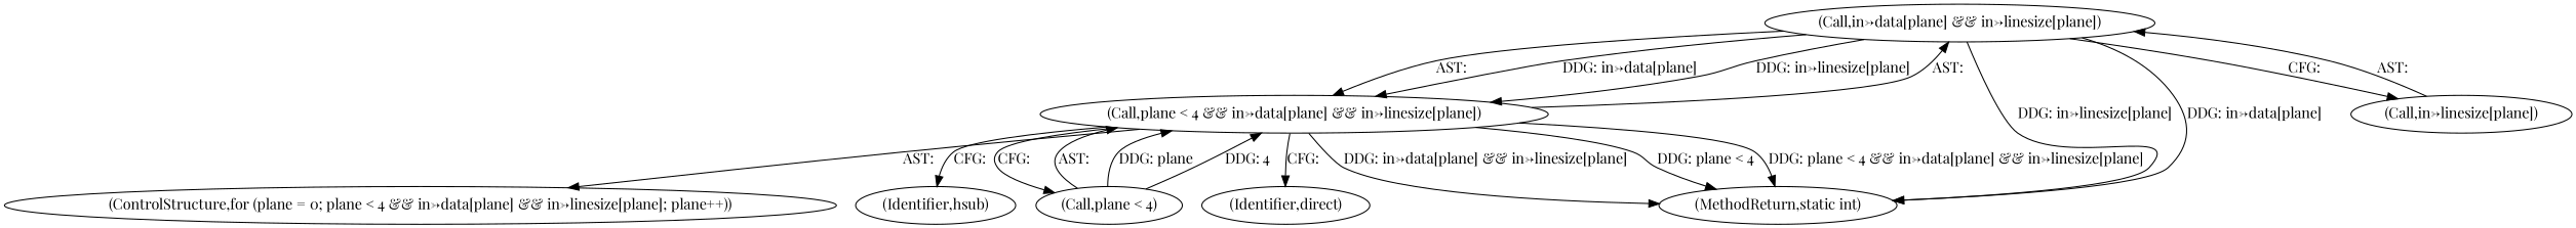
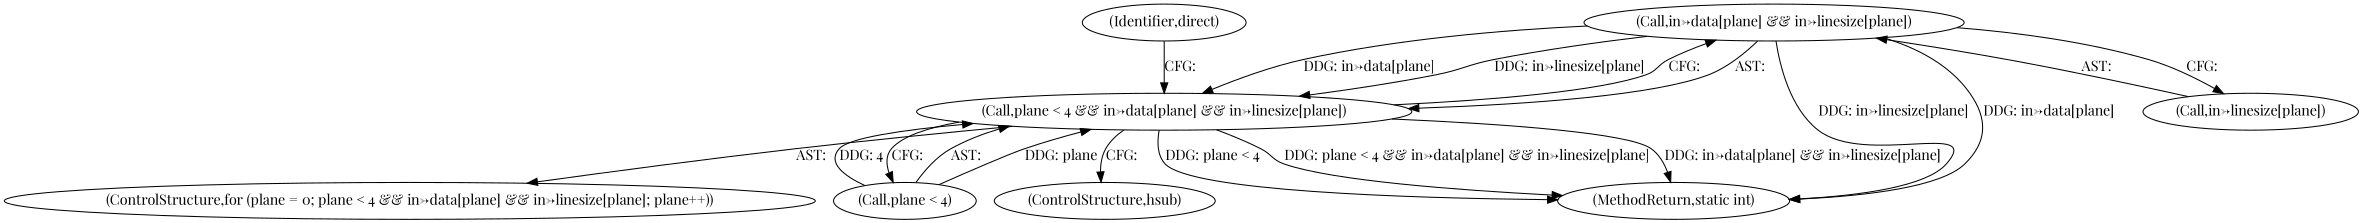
  digraph {
    fontname="Playfair Display"
    node [fontname="Playfair Display"]
    edge [fontname="Playfair Display"]
    n1 [label="(Call,in->data[plane] && in->linesize[plane])"]
    n2 [label="(Call,plane < 4 && in->data[plane] && in->linesize[plane])"]
    n3 [label="(MethodReturn,static int)"]
    n4 [label="(Call,in->linesize[plane])"]
    n5 [label="(Call,plane < 4)"]
    n6 [label="(ControlStructure,for (plane = 0; plane < 4 && in->data[plane] && in->linesize[plane]; plane++))"]
-   n7 [label="(Identifier,hsub)"]
+   n7 [label="(ControlStructure,hsub)"]
    n8 [label="(Identifier,direct)"]
    n1 -> n2 [label="AST: "]
    n1 -> n2 [label="DDG: in->data[plane]"]
    n1 -> n2 [label="DDG: in->linesize[plane]"]
    n1 -> n3 [label="DDG: in->linesize[plane]"]
    n1 -> n3 [label="DDG: in->data[plane]"]
    n1 -> n4 [label="CFG: "]
-   n2 -> n1 [label="AST: "]
+   n2 -> n1 [label="CFG: "]
    n2 -> n3 [label="DDG: plane < 4"]
    n2 -> n3 [label="DDG: plane < 4 && in->data[plane] && in->linesize[plane]"]
    n2 -> n3 [label="DDG: in->data[plane] && in->linesize[plane]"]
    n2 -> n5 [label="CFG: "]
    n2 -> n6 [label="AST: "]
    n2 -> n7 [label="CFG: "]
    n4 -> n1 [label="AST: "]
    n5 -> n2 [label="AST: "]
    n5 -> n2 [label="DDG: plane"]
    n5 -> n2 [label="DDG: 4"]
-   n2 -> n8 [label="CFG: "]
+   n8 -> n2 [label="CFG: "]
  }
